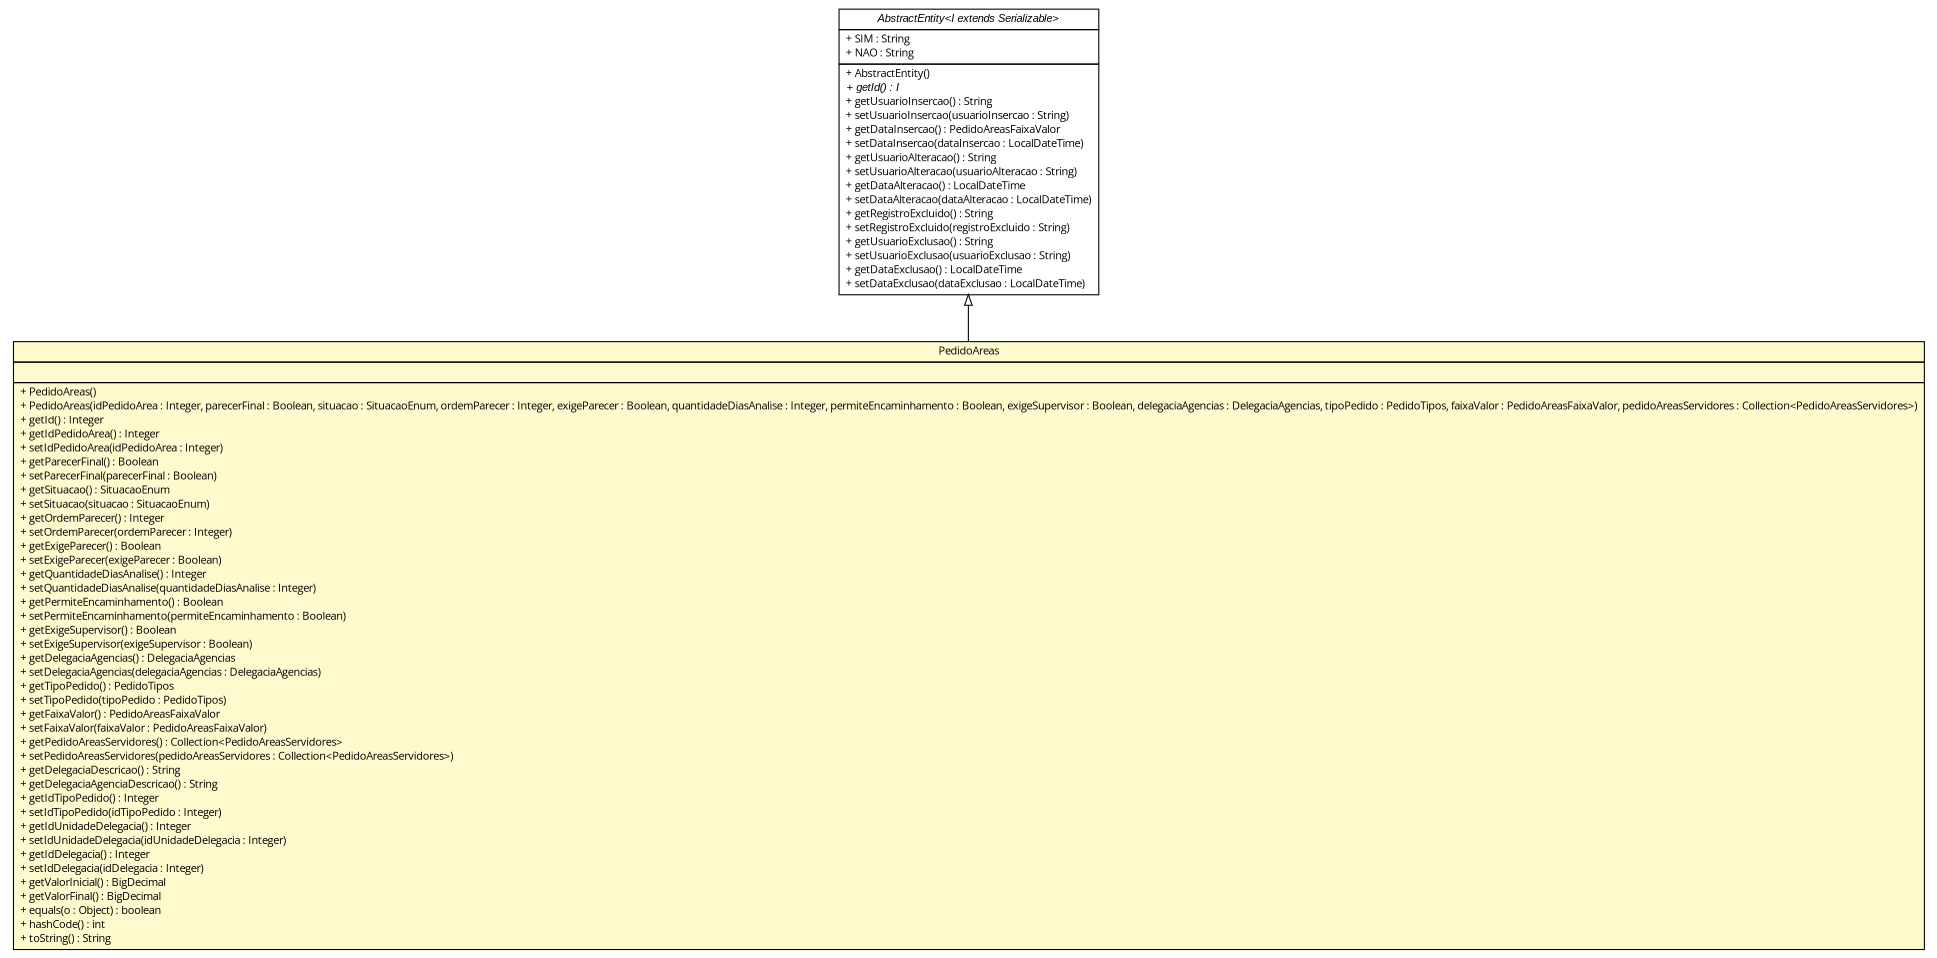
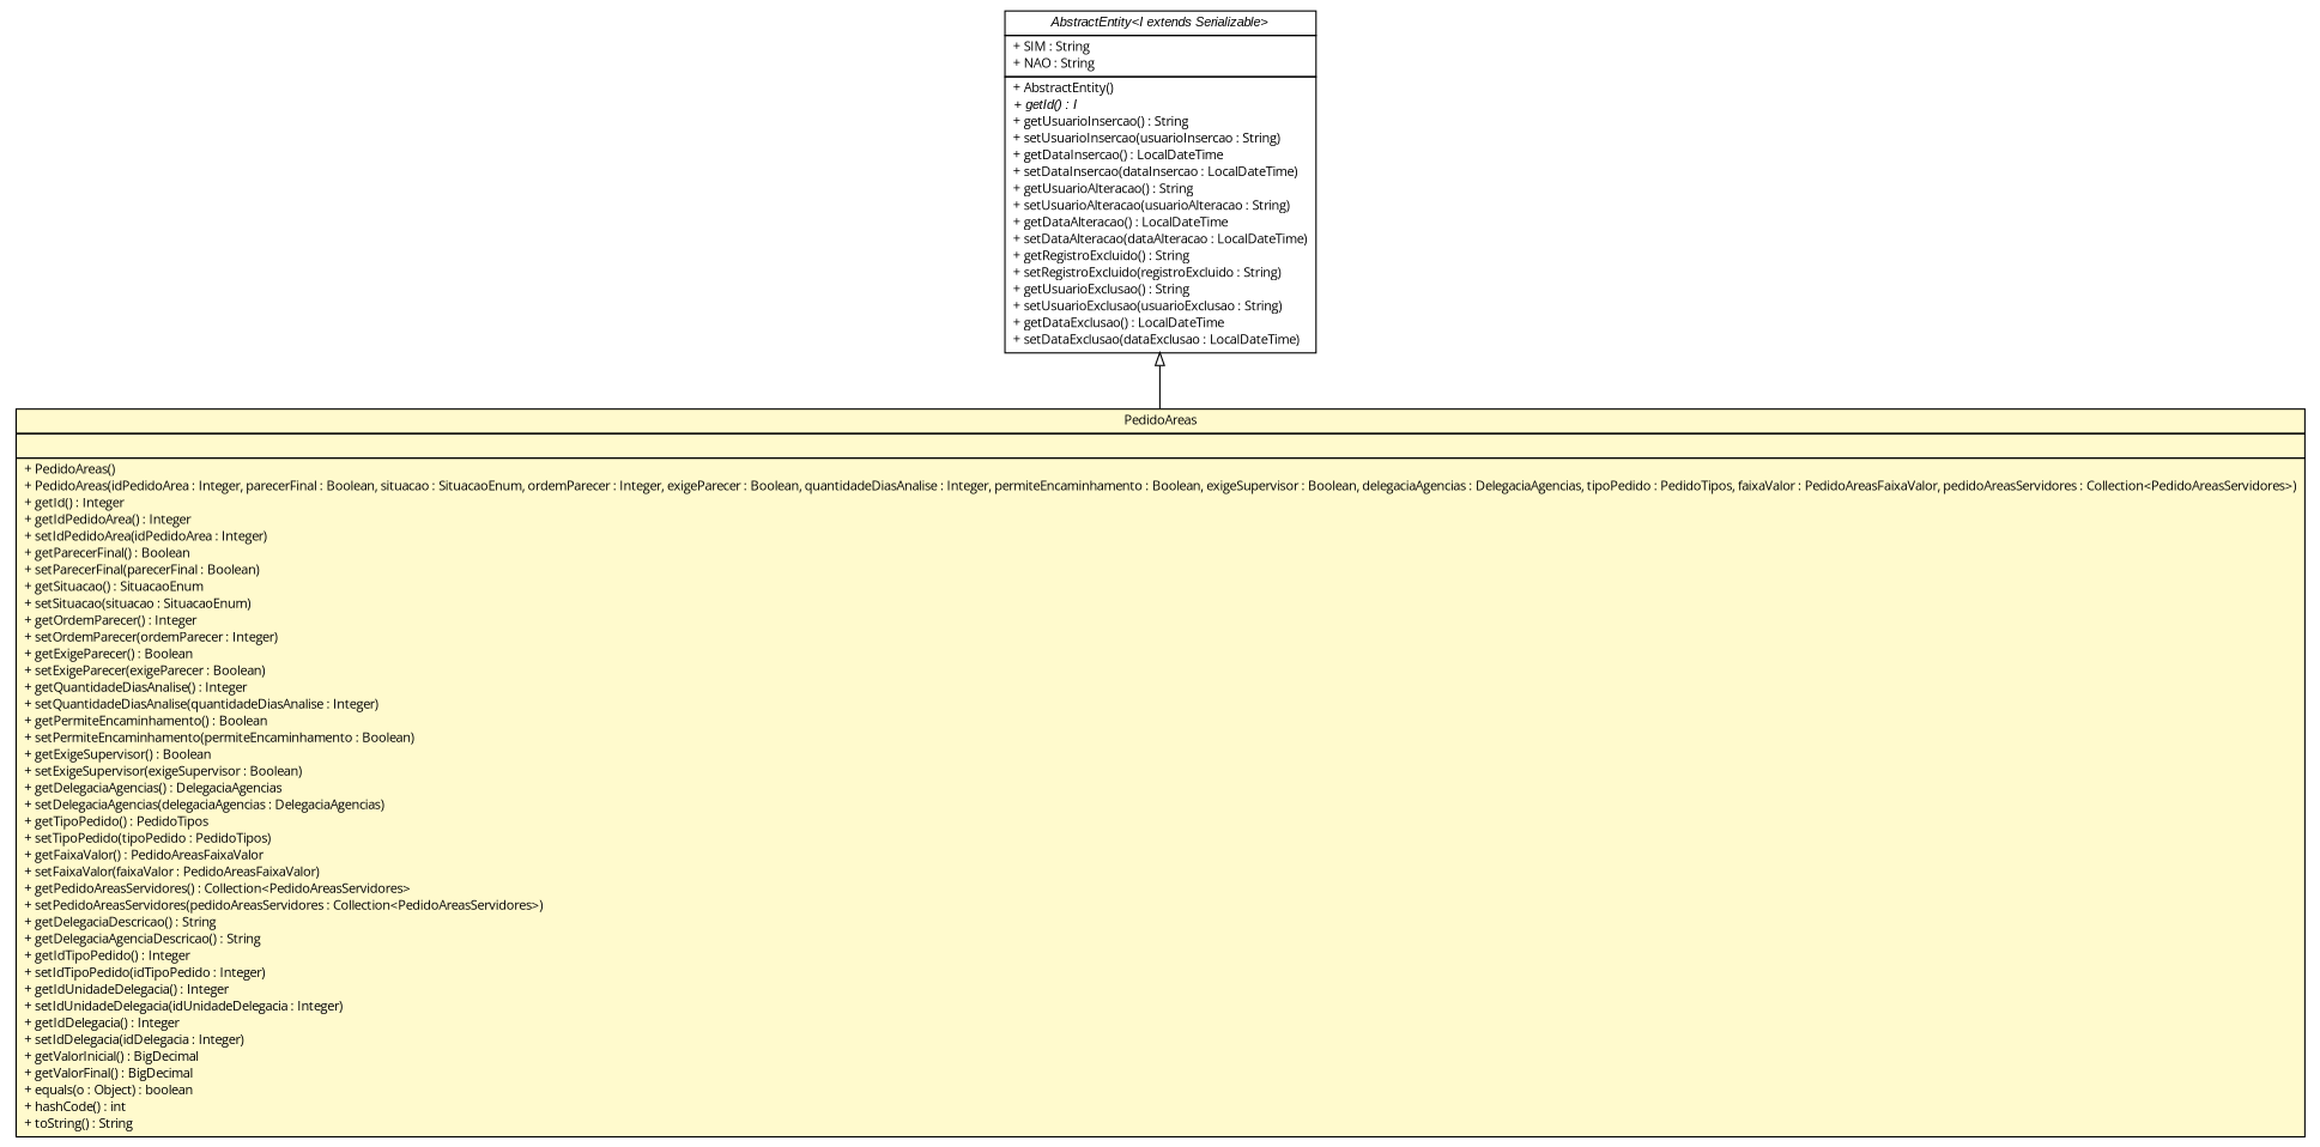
  digraph {
    nodesep=0.25
    ranksep=0.5
    fontname="Open Sans"
    node [fontcolor=black fontname="Open Sans" fontsize=10.0 shape=plaintext]
-   n1 [label=<<table title="br.gov.to.sefaz.persistence.entity.AbstractEntity" border="0" cellborder="1" cellspacing="0" cellpadding="2" port="p" href="../../../persistence/entity/AbstractEntity.html"> 		<tr><td><table border="0" cellspacing="0" cellpadding="1"> <tr><td align="center" balign="center"><font face="arial italic"> AbstractEntity&lt;I extends Serializable&gt; </font></td></tr> 		</table></td></tr> 		<tr><td><table border="0" cellspacing="0" cellpadding="1"> <tr><td align="left" balign="left"> + SIM : String </td></tr> <tr><td align="left" balign="left"> + NAO : String </td></tr> 		</table></td></tr> 		<tr><td><table border="0" cellspacing="0" cellpadding="1"> <tr><td align="left" balign="left"> + AbstractEntity() </td></tr> <tr><td align="left" balign="left"><font face="arial italic" point-size="10.0"> + getId() : I </font></td></tr> <tr><td align="left" balign="left"> + getUsuarioInsercao() : String </td></tr> <tr><td align="left" balign="left"> + setUsuarioInsercao(usuarioInsercao : String) </td></tr> <tr><td align="left" balign="left"> + getDataInsercao() : PedidoAreasFaixaValor </td></tr> <tr><td align="left" balign="left"> + setDataInsercao(dataInsercao : LocalDateTime) </td></tr> <tr><td align="left" balign="left"> + getUsuarioAlteracao() : String </td></tr> <tr><td align="left" balign="left"> + setUsuarioAlteracao(usuarioAlteracao : String) </td></tr> <tr><td align="left" balign="left"> + getDataAlteracao() : LocalDateTime </td></tr> <tr><td align="left" balign="left"> + setDataAlteracao(dataAlteracao : LocalDateTime) </td></tr> <tr><td align="left" balign="left"> + getRegistroExcluido() : String </td></tr> <tr><td align="left" balign="left"> + setRegistroExcluido(registroExcluido : String) </td></tr> <tr><td align="left" balign="left"> + getUsuarioExclusao() : String </td></tr> <tr><td align="left" balign="left"> + setUsuarioExclusao(usuarioExclusao : String) </td></tr> <tr><td align="left" balign="left"> + getDataExclusao() : LocalDateTime </td></tr> <tr><td align="left" balign="left"> + setDataExclusao(dataExclusao : LocalDateTime) </td></tr> 		</table></td></tr> 		</table>>]
+   n1 [label=<<table title="br.gov.to.sefaz.persistence.entity.AbstractEntity" border="0" cellborder="1" cellspacing="0" cellpadding="2" port="p" href="../../../persistence/entity/AbstractEntity.html"> 		<tr><td><table border="0" cellspacing="0" cellpadding="1"> <tr><td align="center" balign="center"><font face="arial italic"> AbstractEntity&lt;I extends Serializable&gt; </font></td></tr> 		</table></td></tr> 		<tr><td><table border="0" cellspacing="0" cellpadding="1"> <tr><td align="left" balign="left"> + SIM : String </td></tr> <tr><td align="left" balign="left"> + NAO : String </td></tr> 		</table></td></tr> 		<tr><td><table border="0" cellspacing="0" cellpadding="1"> <tr><td align="left" balign="left"> + AbstractEntity() </td></tr> <tr><td align="left" balign="left"><font face="arial italic" point-size="10.0"> + getId() : I </font></td></tr> <tr><td align="left" balign="left"> + getUsuarioInsercao() : String </td></tr> <tr><td align="left" balign="left"> + setUsuarioInsercao(usuarioInsercao : String) </td></tr> <tr><td align="left" balign="left"> + getDataInsercao() : LocalDateTime </td></tr> <tr><td align="left" balign="left"> + setDataInsercao(dataInsercao : LocalDateTime) </td></tr> <tr><td align="left" balign="left"> + getUsuarioAlteracao() : String </td></tr> <tr><td align="left" balign="left"> + setUsuarioAlteracao(usuarioAlteracao : String) </td></tr> <tr><td align="left" balign="left"> + getDataAlteracao() : LocalDateTime </td></tr> <tr><td align="left" balign="left"> + setDataAlteracao(dataAlteracao : LocalDateTime) </td></tr> <tr><td align="left" balign="left"> + getRegistroExcluido() : String </td></tr> <tr><td align="left" balign="left"> + setRegistroExcluido(registroExcluido : String) </td></tr> <tr><td align="left" balign="left"> + getUsuarioExclusao() : String </td></tr> <tr><td align="left" balign="left"> + setUsuarioExclusao(usuarioExclusao : String) </td></tr> <tr><td align="left" balign="left"> + getDataExclusao() : LocalDateTime </td></tr> <tr><td align="left" balign="left"> + setDataExclusao(dataExclusao : LocalDateTime) </td></tr> 		</table></td></tr> 		</table>>]
    n2 [label=<<table title="br.gov.to.sefaz.arr.persistence.entity.PedidoAreas" border="0" cellborder="1" cellspacing="0" cellpadding="2" port="p" bgcolor="lemonChiffon" href="./PedidoAreas.html"> 		<tr><td><table border="0" cellspacing="0" cellpadding="1"> <tr><td align="center" balign="center"> PedidoAreas </td></tr> 		</table></td></tr> 		<tr><td><table border="0" cellspacing="0" cellpadding="1"> <tr><td align="left" balign="left">  </td></tr> 		</table></td></tr> 		<tr><td><table border="0" cellspacing="0" cellpadding="1"> <tr><td align="left" balign="left"> + PedidoAreas() </td></tr> <tr><td align="left" balign="left"> + PedidoAreas(idPedidoArea : Integer, parecerFinal : Boolean, situacao : SituacaoEnum, ordemParecer : Integer, exigeParecer : Boolean, quantidadeDiasAnalise : Integer, permiteEncaminhamento : Boolean, exigeSupervisor : Boolean, delegaciaAgencias : DelegaciaAgencias, tipoPedido : PedidoTipos, faixaValor : PedidoAreasFaixaValor, pedidoAreasServidores : Collection&lt;PedidoAreasServidores&gt;) </td></tr> <tr><td align="left" balign="left"> + getId() : Integer </td></tr> <tr><td align="left" balign="left"> + getIdPedidoArea() : Integer </td></tr> <tr><td align="left" balign="left"> + setIdPedidoArea(idPedidoArea : Integer) </td></tr> <tr><td align="left" balign="left"> + getParecerFinal() : Boolean </td></tr> <tr><td align="left" balign="left"> + setParecerFinal(parecerFinal : Boolean) </td></tr> <tr><td align="left" balign="left"> + getSituacao() : SituacaoEnum </td></tr> <tr><td align="left" balign="left"> + setSituacao(situacao : SituacaoEnum) </td></tr> <tr><td align="left" balign="left"> + getOrdemParecer() : Integer </td></tr> <tr><td align="left" balign="left"> + setOrdemParecer(ordemParecer : Integer) </td></tr> <tr><td align="left" balign="left"> + getExigeParecer() : Boolean </td></tr> <tr><td align="left" balign="left"> + setExigeParecer(exigeParecer : Boolean) </td></tr> <tr><td align="left" balign="left"> + getQuantidadeDiasAnalise() : Integer </td></tr> <tr><td align="left" balign="left"> + setQuantidadeDiasAnalise(quantidadeDiasAnalise : Integer) </td></tr> <tr><td align="left" balign="left"> + getPermiteEncaminhamento() : Boolean </td></tr> <tr><td align="left" balign="left"> + setPermiteEncaminhamento(permiteEncaminhamento : Boolean) </td></tr> <tr><td align="left" balign="left"> + getExigeSupervisor() : Boolean </td></tr> <tr><td align="left" balign="left"> + setExigeSupervisor(exigeSupervisor : Boolean) </td></tr> <tr><td align="left" balign="left"> + getDelegaciaAgencias() : DelegaciaAgencias </td></tr> <tr><td align="left" balign="left"> + setDelegaciaAgencias(delegaciaAgencias : DelegaciaAgencias) </td></tr> <tr><td align="left" balign="left"> + getTipoPedido() : PedidoTipos </td></tr> <tr><td align="left" balign="left"> + setTipoPedido(tipoPedido : PedidoTipos) </td></tr> <tr><td align="left" balign="left"> + getFaixaValor() : PedidoAreasFaixaValor </td></tr> <tr><td align="left" balign="left"> + setFaixaValor(faixaValor : PedidoAreasFaixaValor) </td></tr> <tr><td align="left" balign="left"> + getPedidoAreasServidores() : Collection&lt;PedidoAreasServidores&gt; </td></tr> <tr><td align="left" balign="left"> + setPedidoAreasServidores(pedidoAreasServidores : Collection&lt;PedidoAreasServidores&gt;) </td></tr> <tr><td align="left" balign="left"> + getDelegaciaDescricao() : String </td></tr> <tr><td align="left" balign="left"> + getDelegaciaAgenciaDescricao() : String </td></tr> <tr><td align="left" balign="left"> + getIdTipoPedido() : Integer </td></tr> <tr><td align="left" balign="left"> + setIdTipoPedido(idTipoPedido : Integer) </td></tr> <tr><td align="left" balign="left"> + getIdUnidadeDelegacia() : Integer </td></tr> <tr><td align="left" balign="left"> + setIdUnidadeDelegacia(idUnidadeDelegacia : Integer) </td></tr> <tr><td align="left" balign="left"> + getIdDelegacia() : Integer </td></tr> <tr><td align="left" balign="left"> + setIdDelegacia(idDelegacia : Integer) </td></tr> <tr><td align="left" balign="left"> + getValorInicial() : BigDecimal </td></tr> <tr><td align="left" balign="left"> + getValorFinal() : BigDecimal </td></tr> <tr><td align="left" balign="left"> + equals(o : Object) : boolean </td></tr> <tr><td align="left" balign="left"> + hashCode() : int </td></tr> <tr><td align="left" balign="left"> + toString() : String </td></tr> 		</table></td></tr> 		</table>>]
    n1 -> n2 [arrowtail=empty dir=back fontname="Open Sans" fontsize=10 headport=p labelfontname=arial labelfontsize=10 tailport=p]
  }
